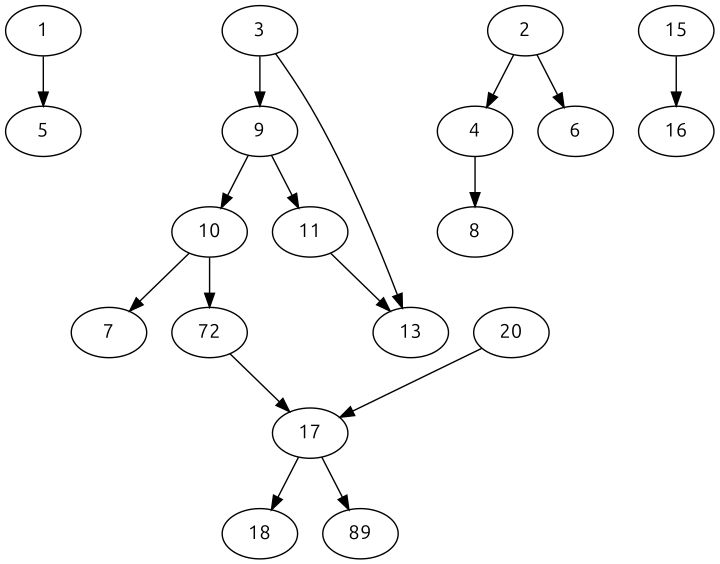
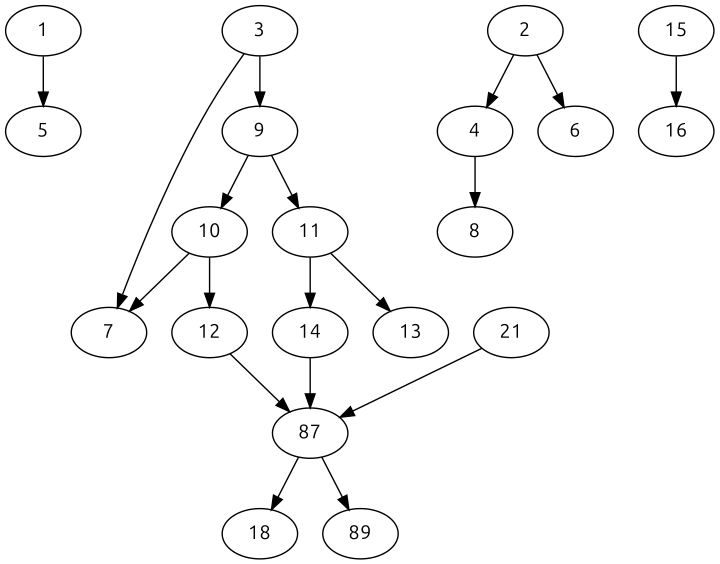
  digraph {
    fontname=Ubuntu
    node [alpha=0.05 fontname=Ubuntu]
    edge [fontname=Ubuntu]
    1 [alpha=0.13 expect_size=24792064]
    5 [expect_size=17337344]
    3 [alpha=0.16 expect_size=10520576]
    7 [alpha=0.20 expect_size=14401536]
    9 [alpha=0.18 expect_size=15626240]
    10 [alpha=0.04 expect_size=30910464]
    11 [alpha=0.11 expect_size=17026048]
    2 [alpha=0.15 expect_size=37326848]
    4 [alpha=0.10 expect_size=37892096]
    6 [alpha=0.08 expect_size=15269888]
    8 [alpha=0.03 expect_size=51524608]
-   12 [alpha=0.17 expect_size=46696448 label=72]
+   12 [alpha=0.17 expect_size=46696448]
    13 [alpha=0.09 expect_size=34195456]
-   17 [expect_size=32969728]
+   14 [alpha=0.17 expect_size=25357312]
+   17 [expect_size=32969728 label=87]
    15 [alpha=0.01 expect_size=48800768]
    16 [alpha=0.12 expect_size=13293568]
    18 [alpha=0.06 expect_size=32718848]
    n19 [alpha=0.06 expect_size=39923712 label=89]
-   20 [alpha=0.03 expect_size=34652160]
+   20 [alpha=0.03 expect_size=34652160 label=21]
    1 -> 5
-   3 -> 13
+   3 -> 7
    3 -> 9
    9 -> 10
    9 -> 11
    10 -> 7
    10 -> 12
    11 -> 13
+   11 -> 14
    2 -> 4
    2 -> 6
    4 -> 8
    12 -> 17
+   14 -> 17
    17 -> 18
    17 -> n19
    15 -> 16
    20 -> 17
  }
